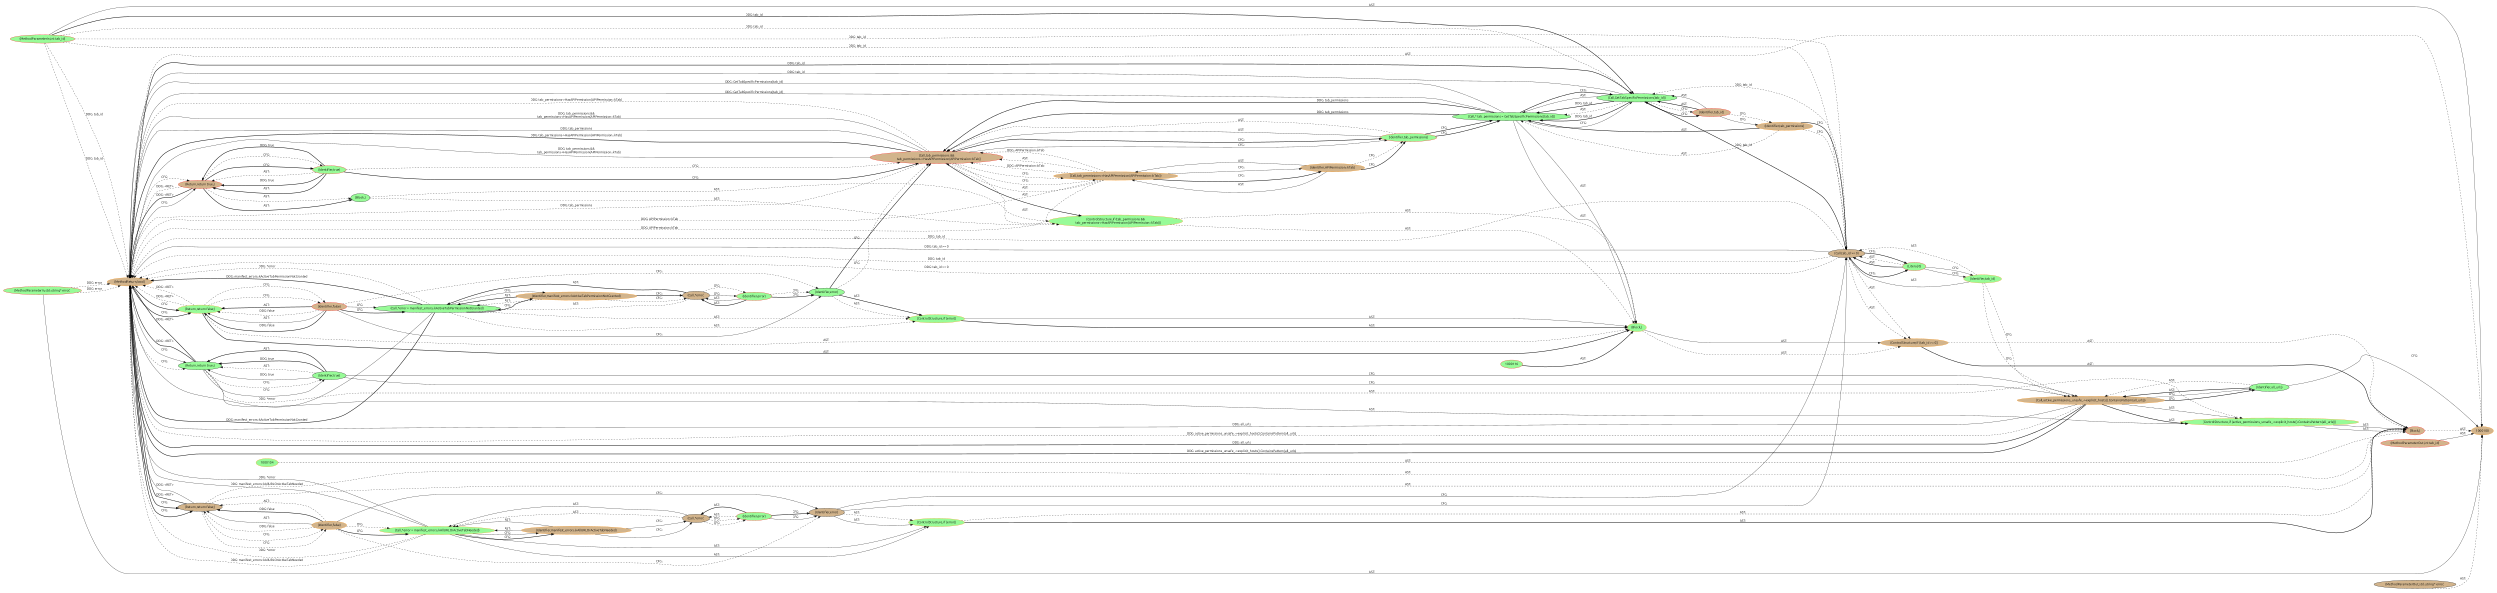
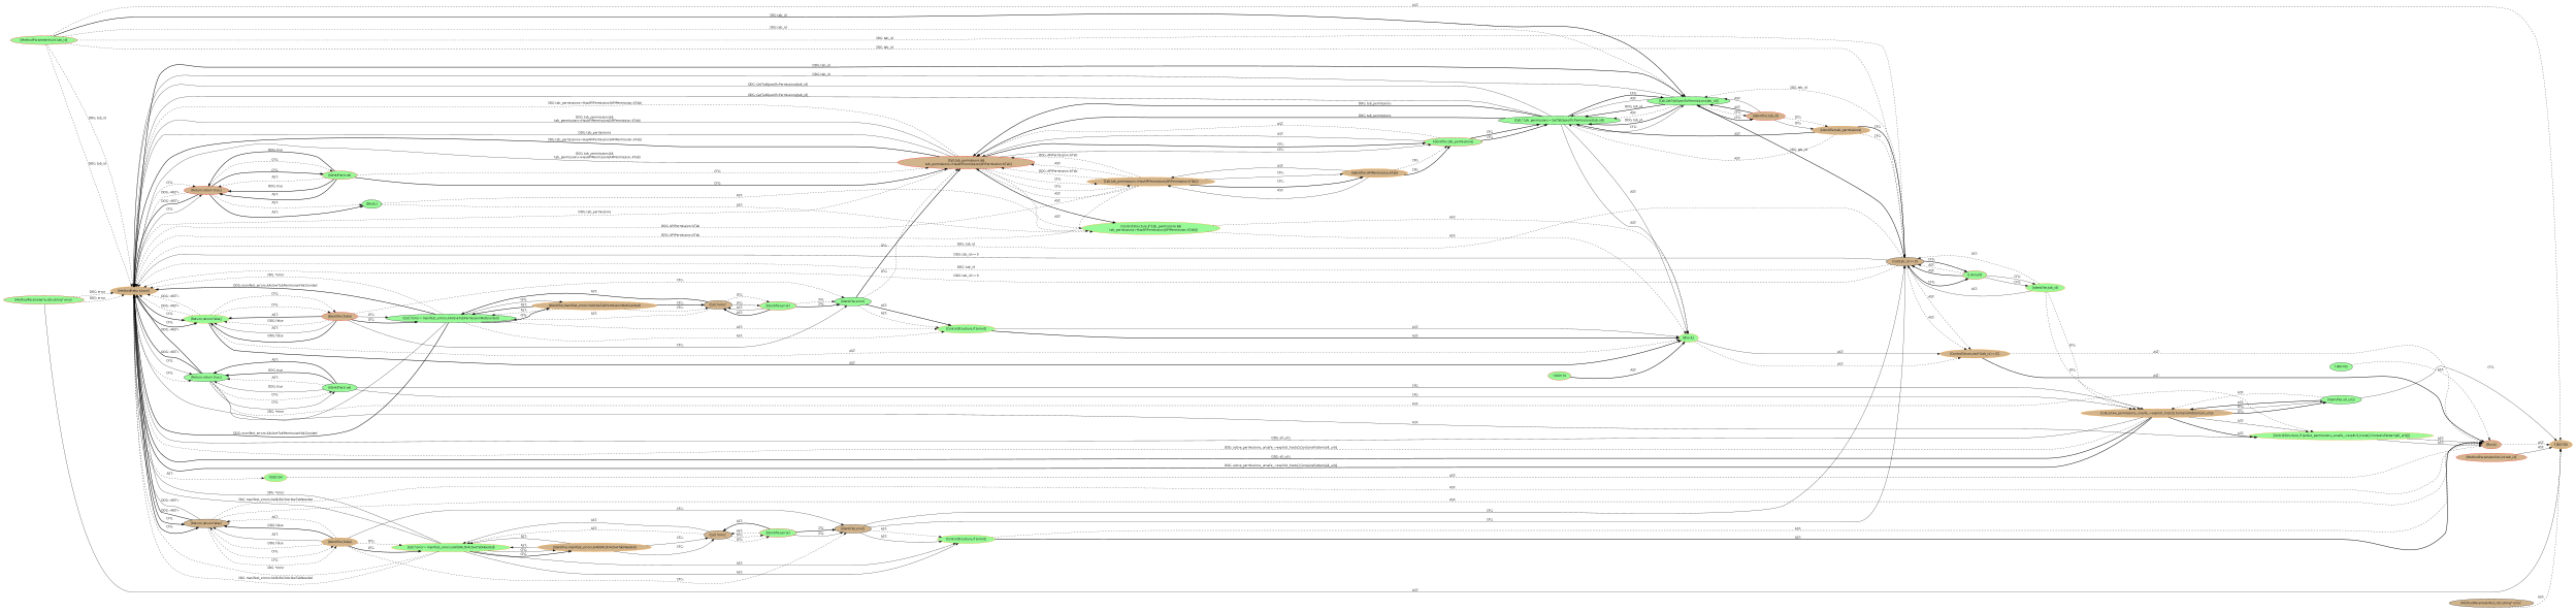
  digraph {
    fontname=Ubuntu
    rankdir=LR
    node [color=darkorange fillcolor=palegreen fontname=Ubuntu style=filled]
    edge [fontname=Ubuntu style=dashed]
    n1 [fillcolor=tan label="(MethodReturn,bool)"]
    n2 [color=red fillcolor=tan label="(Return,return true;)"]
    n3 [label="(Return,return false;)"]
    n4 [color=black fillcolor=tan label="(Return,return false;)"]
    n5 [color=black label="(Return,return true;)"]
    1000100 [fillcolor=tan]
    n7 [color=black label="(Block,)"]
    n8 [color=red label="(Identifier,true)"]
    n9 [label="(Block,)"]
    n10 [color=red fillcolor=tan label="(Identifier,false)"]
    n11 [color=red fillcolor=tan label="(Block,)"]
    n12 [fillcolor=tan label="(Identifier,false)"]
    n13 [label="(ControlStructure,if (active_permissions_unsafe_->explicit_hosts().ContainsPattern(all_urls)))"]
    n14 [color=black label="(Identifier,true)"]
    n15 [color=red label="(MethodParameterIn,int tab_id)"]
    n16 [color=black fillcolor=tan label="(Call,tab_id >= 0)"]
    n17 [color=black label="(Call,GetTabSpecificPermissions(tab_id))"]
    n18 [color=red label="(Literal,0)"]
    n19 [fillcolor=tan label="(ControlStructure,if (tab_id >= 0))"]
    n20 [color=black label="(Call,* tab_permissions = GetTabSpecificPermissions(tab_id))"]
    n21 [color=red fillcolor=tan label="(Identifier,tab_id)"]
    n22 [color=red fillcolor=tan label="(MethodParameterOut,int tab_id)"]
    n23 [label="(Identifier,tab_id)"]
    n24 [fillcolor=tan label="(Call,active_permissions_unsafe_->explicit_hosts().ContainsPattern(all_urls))"]
    n25 [color=black label="(Identifier,all_urls)"]
    n26 [color=red fillcolor=tan label="(Call,tab_permissions &&\n        tab_permissions->HasAPIPermission(APIPermission::kTab))"]
    n27 [label="(ControlStructure,if (tab_permissions &&\n        tab_permissions->HasAPIPermission(APIPermission::kTab)))"]
    n28 [color=red label="(Identifier,tab_permissions)"]
    n29 [fillcolor=tan label="(Call,tab_permissions->HasAPIPermission(APIPermission::kTab))"]
    n30 [fillcolor=tan label="(Identifier,tab_permissions)"]
    n31 [fillcolor=tan label="(Identifier,APIPermission::kTab)"]
    n32 [label="(ControlStructure,if (error))"]
    n33 [color=black label="(Identifier,error)"]
    n34 [fillcolor=tan label="(Identifier,manifest_errors::kActiveTabPermissionNotGranted)"]
    n35 [color=black label="(Call,*error = manifest_errors::kActiveTabPermissionNotGranted)"]
    n36 [color=black fillcolor=tan label="(Call,*error)"]
    n37 [color=red label="(Identifier,error)"]
    n38 [color=red label="(MethodParameterIn,std::string* error)"]
    n39 [color=black fillcolor=tan label="(MethodParameterOut,std::string* error)"]
    n40 [label="(ControlStructure,if (error))"]
    n41 [color=black fillcolor=tan label="(Identifier,error)"]
    n42 [fillcolor=tan label="(Identifier,manifest_errors::kAllURLOrActiveTabNeeded)"]
    n43 [label="(Call,*error = manifest_errors::kAllURLOrActiveTabNeeded)"]
    n44 [color=black fillcolor=tan label="(Call,*error)"]
    n45 [color=red label="(Identifier,error)"]
    1000116 [color=red]
    1000104
+   1000105 [color=black]
    n1 -> n2 [label="CFG: " style=solid]
    n1 -> n2 [label="CFG: "]
    n1 -> n3 [label="CFG: " style=bold]
    n1 -> n3 [label="CFG: " style=bold]
    n1 -> n4 [label="CFG: " style=bold]
    n1 -> n4 [label="CFG: " style=bold]
    n1 -> n5 [label="CFG: " style=solid]
    n1 -> n5 [label="CFG: "]
-   n1 -> 1000100 [label="AST: "]
+   n1 -> 1000104 [label="AST: "]
    n2 -> n1 [label="DDG: <RET>"]
    n2 -> n1 [label="DDG: <RET>" style=bold]
    n2 -> n7 [label="AST: " style=bold]
    n2 -> n7 [label="AST: "]
    n2 -> n8 [label="CFG: "]
    n2 -> n8 [label="CFG: " style=bold]
    n3 -> n1 [label="DDG: <RET>"]
    n3 -> n1 [label="DDG: <RET>"]
    n3 -> n9 [label="AST: "]
    n3 -> n9 [label="AST: " style=bold]
    n3 -> n10 [label="CFG: "]
    n3 -> n10 [label="CFG: "]
    n4 -> n1 [label="DDG: <RET>" style=solid]
    n4 -> n1 [label="DDG: <RET>" style=bold]
    n4 -> n11 [label="AST: "]
    n4 -> n11 [label="AST: "]
    n4 -> n12 [label="CFG: "]
    n4 -> n12 [label="CFG: "]
    n5 -> n1 [label="DDG: <RET>" style=bold]
    n5 -> n1 [label="DDG: <RET>" style=bold]
    n5 -> n13 [label="AST: "]
    n5 -> n13 [label="AST: " style=solid]
    n5 -> n14 [label="CFG: "]
    n5 -> n14 [label="CFG: " style=solid]
    n7 -> n27 [label="AST: "]
    n7 -> n27 [label="AST: "]
    n8 -> n2 [label="AST: "]
    n8 -> n2 [label="DDG: true" style=bold]
    n8 -> n2 [label="AST: " style=bold]
    n8 -> n2 [label="DDG: true" style=bold]
    n8 -> n26 [label="CFG: "]
    n8 -> n26 [label="CFG: " style=bold]
    n9 -> n19 [label="AST: "]
    n9 -> n19 [label="AST: " style=solid]
    n10 -> n3 [label="AST: " style=bold]
    n10 -> n3 [label="DDG: false"]
    n10 -> n3 [label="AST: " style=solid]
    n10 -> n3 [label="DDG: false" style=bold]
    n10 -> n33 [label="CFG: "]
    n10 -> n33 [label="CFG: " style=solid]
    n10 -> n35 [label="CFG: " style=bold]
    n10 -> n35 [label="CFG: " style=solid]
    n11 -> 1000100 [label="AST: "]
    n12 -> n4 [label="AST: "]
    n12 -> n4 [label="DDG: false" style=bold]
    n12 -> n4 [label="AST: " style=solid]
    n12 -> n4 [label="DDG: false"]
    n12 -> n41 [label="CFG: "]
    n12 -> n41 [label="CFG: " style=solid]
    n12 -> n43 [label="CFG: " style=bold]
    n12 -> n43 [label="CFG: "]
    n13 -> n11 [label="AST: " style=solid]
    n13 -> n11 [label="AST: " style=solid]
    n14 -> n5 [label="AST: " style=bold]
    n14 -> n5 [label="DDG: true" style=bold]
    n14 -> n5 [label="AST: "]
    n14 -> n5 [label="DDG: true" style=solid]
    n14 -> n24 [label="CFG: " style=solid]
    n14 -> n24 [label="CFG: " style=solid]
    n15 -> n1 [label="DDG: tab_id"]
    n15 -> n1 [label="DDG: tab_id"]
-   n15 -> 1000100 [label="AST: " style=solid]
+   n15 -> 1000100 [label="AST: "]
    n15 -> n16 [label="DDG: tab_id"]
    n15 -> n16 [label="DDG: tab_id"]
    n15 -> n17 [label="DDG: tab_id"]
    n15 -> n17 [label="DDG: tab_id" style=bold]
    n16 -> n1 [label="DDG: tab_id >= 0" style=solid]
    n16 -> n1 [label="DDG: tab_id"]
    n16 -> n1 [label="DDG: tab_id >= 0"]
    n16 -> n1 [label="DDG: tab_id"]
    n16 -> n17 [label="DDG: tab_id" style=bold]
    n16 -> n17 [label="DDG: tab_id"]
    n16 -> n18 [label="CFG: " style=bold]
    n16 -> n18 [label="CFG: " style=bold]
    n16 -> n19 [label="AST: "]
    n16 -> n19 [label="AST: "]
    n17 -> n1 [label="DDG: tab_id" style=bold]
    n17 -> n1 [label="DDG: tab_id" style=solid]
    n17 -> n20 [label="AST: " style=solid]
    n17 -> n20 [label="DDG: tab_id" style=bold]
    n17 -> n20 [label="AST: "]
    n17 -> n20 [label="DDG: tab_id" style=bold]
    n17 -> n21 [label="CFG: "]
    n17 -> n21 [label="CFG: " style=bold]
    n18 -> n16 [label="AST: "]
    n18 -> n16 [label="AST: " style=bold]
    n18 -> n23 [label="CFG: " style=solid]
    n18 -> n23 [label="CFG: " style=solid]
    n19 -> n11 [label="AST: "]
    n19 -> n11 [label="AST: " style=bold]
    n20 -> n1 [label="DDG: GetTabSpecificPermissions(tab_id)" style=solid]
    n20 -> n1 [label="DDG: GetTabSpecificPermissions(tab_id)" style=solid]
    n20 -> n9 [label="AST: " style=solid]
    n20 -> n9 [label="AST: " style=solid]
    n20 -> n17 [label="CFG: " style=bold]
    n20 -> n17 [label="CFG: " style=solid]
    n20 -> n26 [label="DDG: tab_permissions" style=bold]
    n20 -> n26 [label="DDG: tab_permissions" style=bold]
    n21 -> n17 [label="AST: " style=solid]
    n21 -> n17 [label="AST: " style=bold]
    n21 -> n30 [label="CFG: " style=solid]
    n21 -> n30 [label="CFG: "]
    n22 -> 1000100 [label="AST: " style=solid]
    n23 -> n16 [label="AST: "]
    n23 -> n16 [label="AST: " style=solid]
    n23 -> n24 [label="CFG: "]
    n23 -> n24 [label="CFG: "]
    n24 -> n1 [label="DDG: all_urls" style=bold]
    n24 -> n1 [label="DDG: active_permissions_unsafe_->explicit_hosts().ContainsPattern(all_urls)" style=bold]
    n24 -> n1 [label="DDG: all_urls" style=solid]
    n24 -> n1 [label="DDG: active_permissions_unsafe_->explicit_hosts().ContainsPattern(all_urls)"]
    n24 -> n13 [label="AST: " style=bold]
    n24 -> n13 [label="AST: " style=solid]
    n24 -> n25 [label="CFG: " style=solid]
    n24 -> n25 [label="CFG: " style=bold]
    n25 -> 1000100 [label="CFG: " style=solid]
    n25 -> n24 [label="AST: "]
    n25 -> n24 [label="AST: " style=bold]
    n26 -> n1 [label="DDG: tab_permissions &&\n        tab_permissions->HasAPIPermission(APIPermission::kTab)" style=solid]
    n26 -> n1 [label="DDG: tab_permissions"]
    n26 -> n1 [label="DDG: tab_permissions->HasAPIPermission(APIPermission::kTab)"]
    n26 -> n1 [label="DDG: tab_permissions &&\n        tab_permissions->HasAPIPermission(APIPermission::kTab)" style=solid]
    n26 -> n1 [label="DDG: tab_permissions" style=solid]
    n26 -> n1 [label="DDG: tab_permissions->HasAPIPermission(APIPermission::kTab)" style=bold]
    n26 -> n27 [label="AST: " style=bold]
    n26 -> n27 [label="AST: "]
    n26 -> n28 [label="CFG: " style=bold]
    n26 -> n28 [label="CFG: " style=solid]
    n26 -> n29 [label="CFG: "]
    n26 -> n29 [label="CFG: "]
    n27 -> n9 [label="AST: "]
    n27 -> n9 [label="AST: "]
    n28 -> n20 [label="CFG: " style=bold]
    n28 -> n20 [label="CFG: " style=bold]
    n28 -> n26 [label="AST: "]
    n28 -> n26 [label="AST: " style=solid]
    n29 -> n1 [label="DDG: APIPermission::kTab"]
    n29 -> n1 [label="DDG: APIPermission::kTab"]
    n29 -> n26 [label="AST: "]
    n29 -> n26 [label="DDG: APIPermission::kTab"]
    n29 -> n26 [label="AST: "]
    n29 -> n26 [label="DDG: APIPermission::kTab"]
    n29 -> n31 [label="CFG: " style=solid]
    n29 -> n31 [label="CFG: " style=bold]
    n30 -> n16 [label="CFG: " style=bold]
    n30 -> n16 [label="CFG: "]
    n30 -> n20 [label="AST: "]
    n30 -> n20 [label="AST: " style=bold]
    n31 -> n28 [label="CFG: " style=bold]
    n31 -> n28 [label="CFG: "]
    n31 -> n29 [label="AST: " style=solid]
    n31 -> n29 [label="AST: " style=solid]
    n32 -> n9 [label="AST: " style=solid]
    n32 -> n9 [label="AST: " style=bold]
    n33 -> n26 [label="CFG: " style=bold]
    n33 -> n26 [label="CFG: "]
    n33 -> n32 [label="AST: "]
    n33 -> n32 [label="AST: " style=bold]
    n34 -> n35 [label="AST: " style=bold]
    n34 -> n35 [label="AST: "]
    n34 -> n36 [label="CFG: " style=bold]
    n34 -> n36 [label="CFG: "]
    n35 -> n1 [label="DDG: manifest_errors::kActiveTabPermissionNotGranted" style=bold]
    n35 -> n1 [label="DDG: *error"]
    n35 -> n1 [label="DDG: manifest_errors::kActiveTabPermissionNotGranted" style=bold]
    n35 -> n1 [label="DDG: *error" style=solid]
    n35 -> n32 [label="AST: "]
    n35 -> n32 [label="AST: "]
    n35 -> n34 [label="CFG: " style=bold]
    n35 -> n34 [label="CFG: " style=solid]
    n36 -> n35 [label="AST: " style=bold]
    n36 -> n35 [label="AST: "]
    n36 -> n37 [label="CFG: "]
    n36 -> n37 [label="CFG: " style=solid]
    n37 -> n33 [label="CFG: " style=bold]
    n37 -> n33 [label="CFG: "]
    n37 -> n36 [label="AST: " style=solid]
    n37 -> n36 [label="AST: " style=bold]
    n38 -> n1 [label="DDG: error"]
    n38 -> n1 [label="DDG: error"]
    n38 -> 1000100 [label="AST: " style=solid]
    n39 -> 1000100 [label="AST: "]
    n40 -> n11 [label="AST: " style=bold]
    n40 -> n11 [label="AST: "]
    n41 -> n16 [label="CFG: " style=solid]
    n41 -> n16 [label="CFG: " style=solid]
    n41 -> n40 [label="AST: " style=solid]
    n41 -> n40 [label="AST: "]
    n42 -> n43 [label="AST: " style=solid]
    n42 -> n43 [label="AST: " style=solid]
    n42 -> n44 [label="CFG: " style=solid]
    n42 -> n44 [label="CFG: " style=solid]
    n43 -> n1 [label="DDG: manifest_errors::kAllURLOrActiveTabNeeded" style=solid]
    n43 -> n1 [label="DDG: *error"]
    n43 -> n1 [label="DDG: manifest_errors::kAllURLOrActiveTabNeeded"]
    n43 -> n1 [label="DDG: *error" style=solid]
    n43 -> n40 [label="AST: " style=solid]
    n43 -> n40 [label="AST: " style=solid]
    n43 -> n42 [label="CFG: " style=solid]
    n43 -> n42 [label="CFG: " style=bold]
    n44 -> n43 [label="AST: "]
    n44 -> n43 [label="AST: " style=solid]
    n44 -> n45 [label="CFG: "]
    n44 -> n45 [label="CFG: "]
    n45 -> n41 [label="CFG: " style=bold]
    n45 -> n41 [label="CFG: " style=solid]
    n45 -> n44 [label="AST: " style=bold]
    n45 -> n44 [label="AST: "]
    1000116 -> n9 [label="AST: " style=bold]
    1000104 -> n11 [label="AST: "]
+   1000105 -> n11 [label="AST: "]
  }
